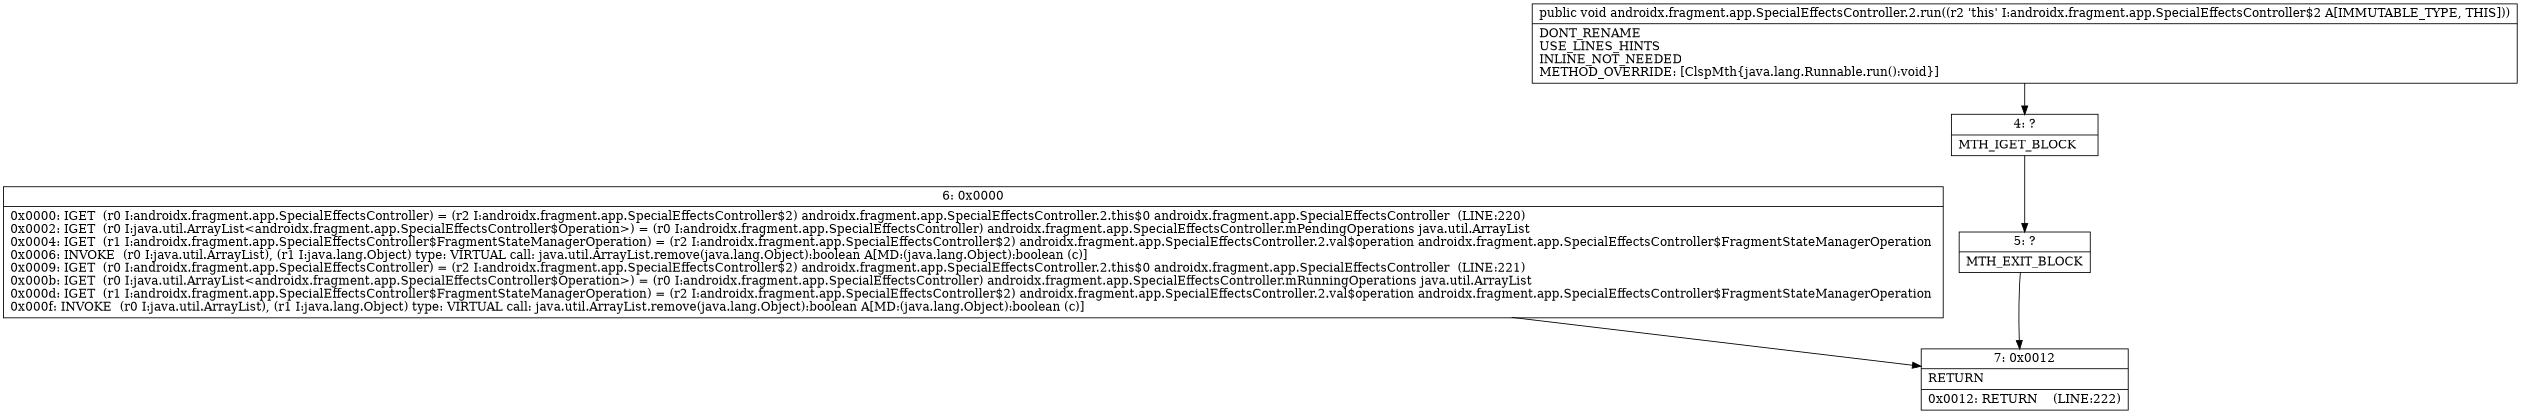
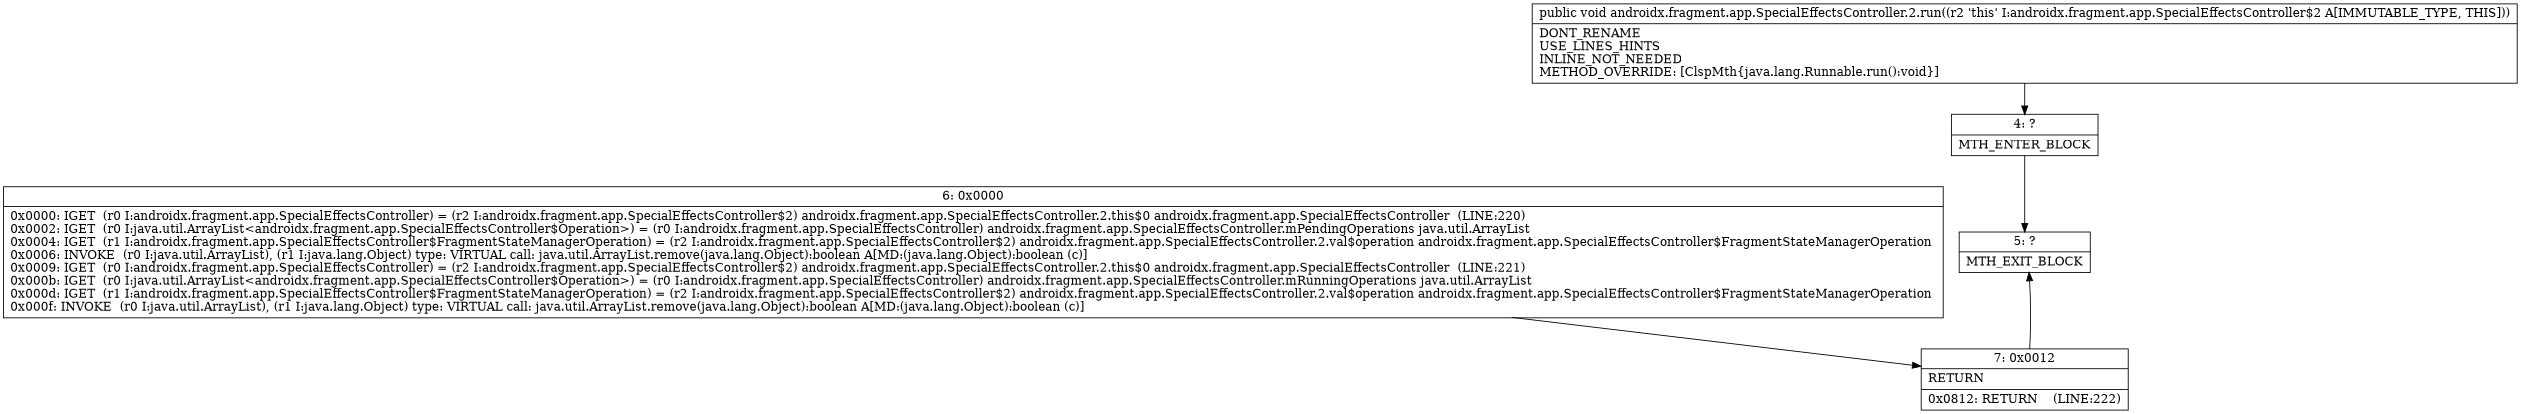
  digraph {
    node [shape=record]
-   n1 [label="{4\:\ ?|MTH_IGET_BLOCK\l}"]
+   n1 [label="{4\:\ ?|MTH_ENTER_BLOCK\l}"]
    n2 [label="{5\:\ ?|MTH_EXIT_BLOCK\l}"]
    n3 [label="{6\:\ 0x0000|0x0000: IGET  (r0 I:androidx.fragment.app.SpecialEffectsController) = (r2 I:androidx.fragment.app.SpecialEffectsController$2) androidx.fragment.app.SpecialEffectsController.2.this$0 androidx.fragment.app.SpecialEffectsController  (LINE:220)\l0x0002: IGET  (r0 I:java.util.ArrayList\<androidx.fragment.app.SpecialEffectsController$Operation\>) = (r0 I:androidx.fragment.app.SpecialEffectsController) androidx.fragment.app.SpecialEffectsController.mPendingOperations java.util.ArrayList \l0x0004: IGET  (r1 I:androidx.fragment.app.SpecialEffectsController$FragmentStateManagerOperation) = (r2 I:androidx.fragment.app.SpecialEffectsController$2) androidx.fragment.app.SpecialEffectsController.2.val$operation androidx.fragment.app.SpecialEffectsController$FragmentStateManagerOperation \l0x0006: INVOKE  (r0 I:java.util.ArrayList), (r1 I:java.lang.Object) type: VIRTUAL call: java.util.ArrayList.remove(java.lang.Object):boolean A[MD:(java.lang.Object):boolean (c)]\l0x0009: IGET  (r0 I:androidx.fragment.app.SpecialEffectsController) = (r2 I:androidx.fragment.app.SpecialEffectsController$2) androidx.fragment.app.SpecialEffectsController.2.this$0 androidx.fragment.app.SpecialEffectsController  (LINE:221)\l0x000b: IGET  (r0 I:java.util.ArrayList\<androidx.fragment.app.SpecialEffectsController$Operation\>) = (r0 I:androidx.fragment.app.SpecialEffectsController) androidx.fragment.app.SpecialEffectsController.mRunningOperations java.util.ArrayList \l0x000d: IGET  (r1 I:androidx.fragment.app.SpecialEffectsController$FragmentStateManagerOperation) = (r2 I:androidx.fragment.app.SpecialEffectsController$2) androidx.fragment.app.SpecialEffectsController.2.val$operation androidx.fragment.app.SpecialEffectsController$FragmentStateManagerOperation \l0x000f: INVOKE  (r0 I:java.util.ArrayList), (r1 I:java.lang.Object) type: VIRTUAL call: java.util.ArrayList.remove(java.lang.Object):boolean A[MD:(java.lang.Object):boolean (c)]\l}"]
-   n4 [label="{7\:\ 0x0012|RETURN\l|0x0012: RETURN    (LINE:222)\l}"]
+   n4 [label="{7\:\ 0x0012|RETURN\l|0x0812: RETURN    (LINE:222)\l}"]
    n5 [label="{public void androidx.fragment.app.SpecialEffectsController.2.run((r2 'this' I:androidx.fragment.app.SpecialEffectsController$2 A[IMMUTABLE_TYPE, THIS]))  | DONT_RENAME\lUSE_LINES_HINTS\lINLINE_NOT_NEEDED\lMETHOD_OVERRIDE: [ClspMth\{java.lang.Runnable.run():void\}]\l}"]
    n1 -> n2
    n3 -> n4
-   n2 -> n4
+   n4 -> n2
    n5 -> n1
  }
